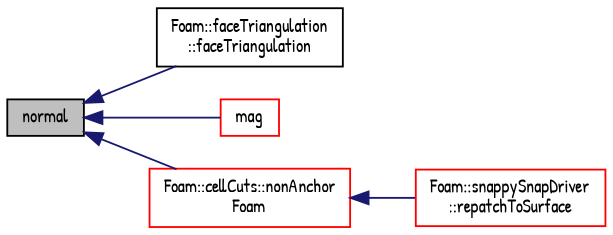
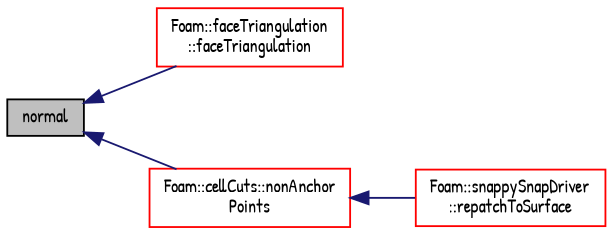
  digraph {
    fontname="Patrick Hand"
    rankdir=LR
    node [color=red fontname="Patrick Hand" fontsize=10 shape=record]
    edge [color=midnightblue dir=back fontname="Patrick Hand" fontsize=10 labelfontname=Helvetica labelfontsize=10 style=solid]
    n1 [color=black fillcolor=grey75 fontcolor=black height=0.2 label=normal style=filled width=0.4]
-   n2 [color=black height=0.2 label="Foam::faceTriangulation\l::faceTriangulation" width=0.4]
-   n3 [height=0.2 label=mag width=0.4]
-   n4 [height=0.2 label="Foam::cellCuts::nonAnchor\lFoam" width=0.4]
+   n2 [height=0.2 label="Foam::faceTriangulation\l::faceTriangulation" width=0.4]
+   n4 [height=0.2 label="Foam::cellCuts::nonAnchor\lPoints" width=0.4]
    n5 [height=0.2 label="Foam::snappySnapDriver\l::repatchToSurface" width=0.4]
    n1 -> n2
-   n1 -> n3
    n1 -> n4
    n4 -> n5
  }
